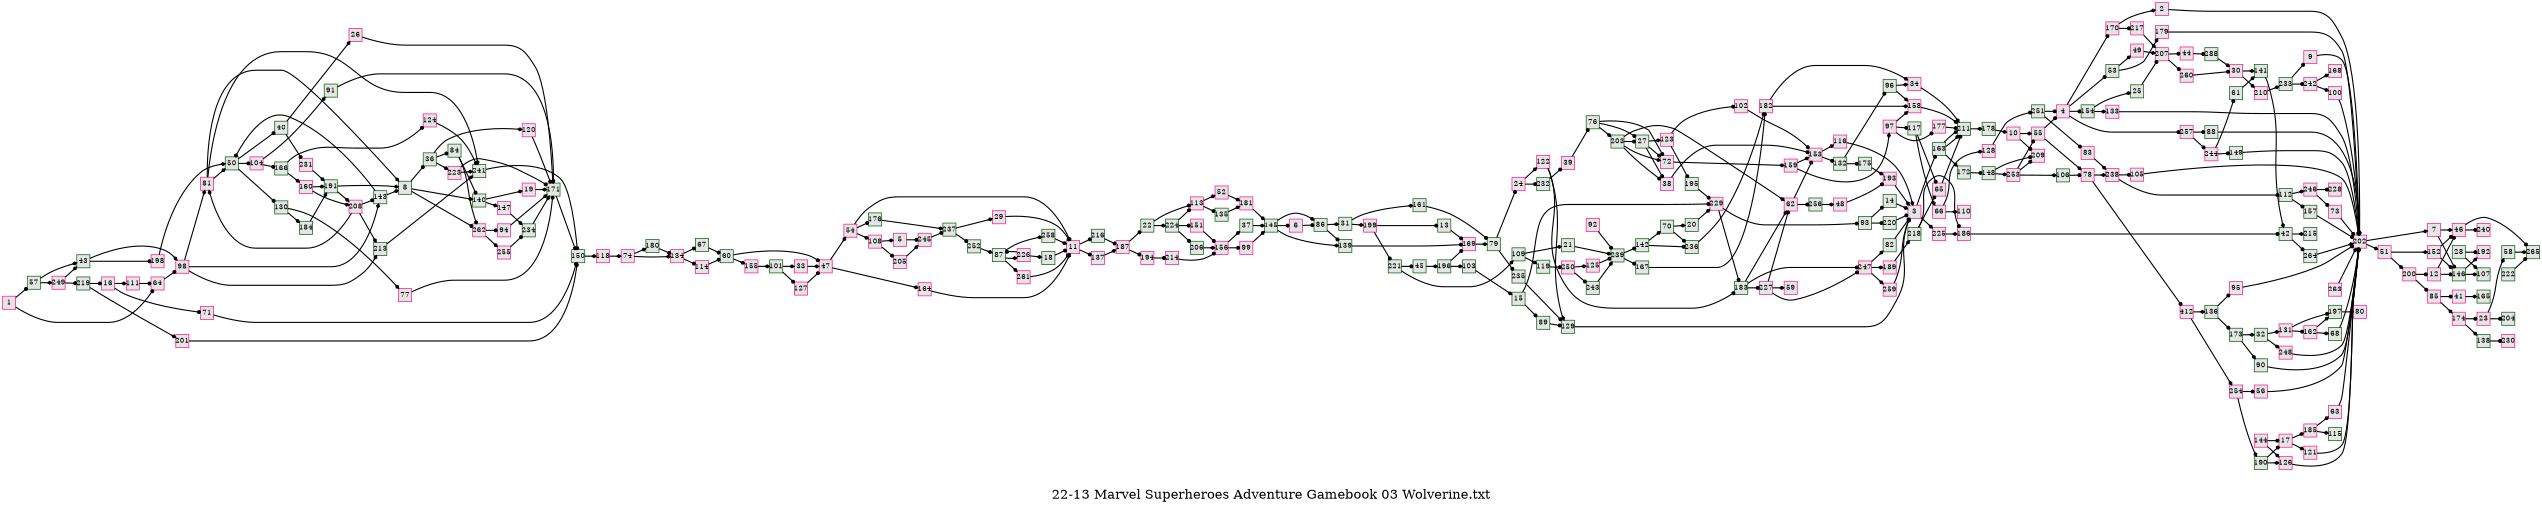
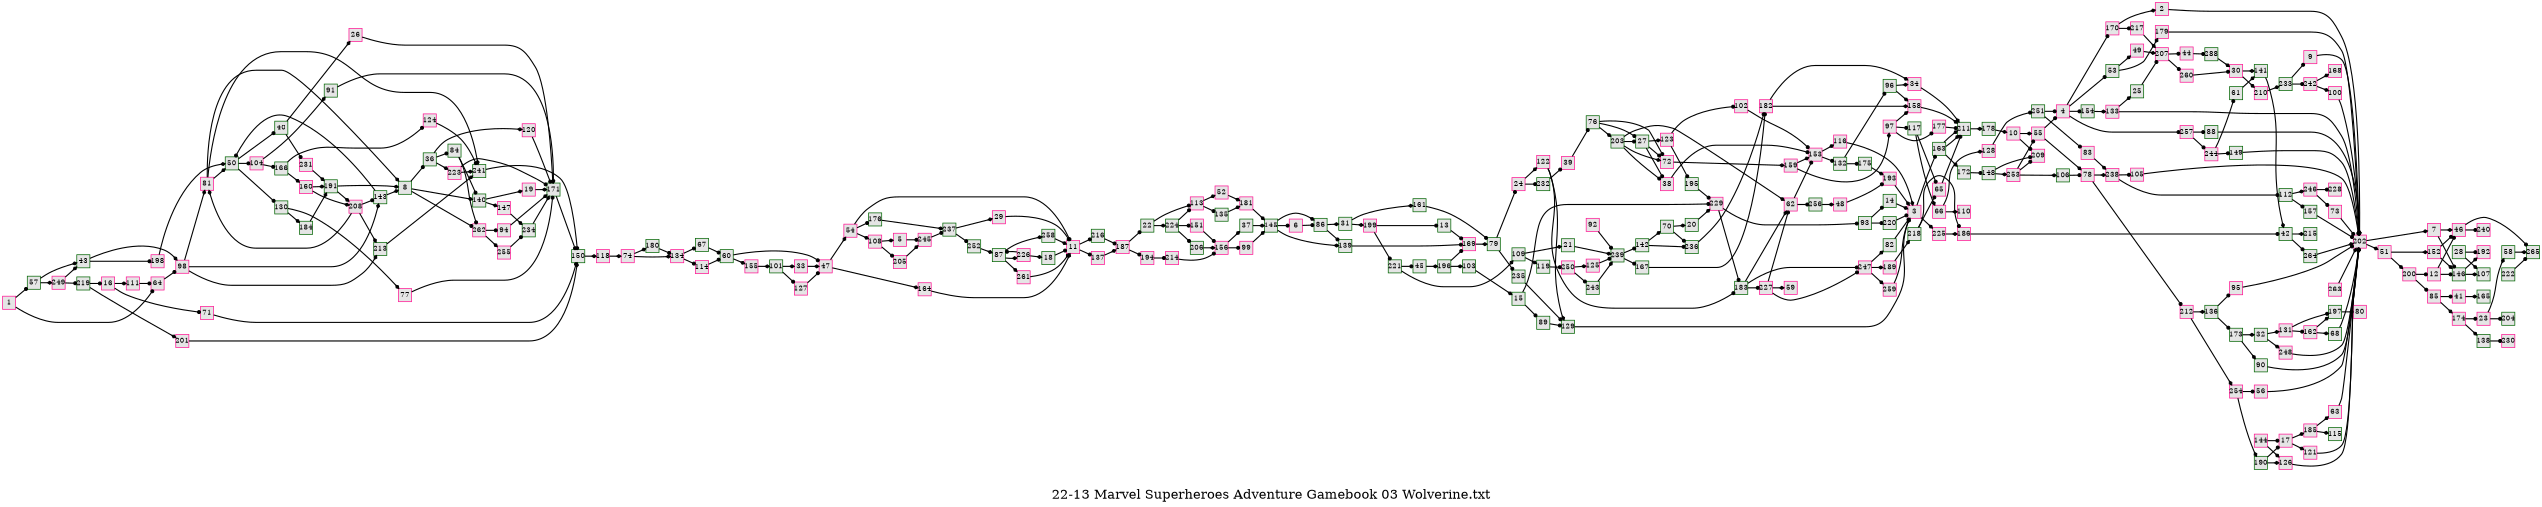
  digraph {
    fontsize=36
    label="22-13 Marvel Superheroes Adventure Gamebook 03 Wolverine.txt"
    nodesep=0.35
    ordering=out
    rankdir=LR
    ranksep=0.45
    node [color=deeppink fillcolor=grey90 fixedsize=true fontsize=20 labelfloat=true margin="0,0" penwidth=2 regular=true shape=rect style=filled]
    edge [arrowhead=diamond fontsize=12 labelfloat=true penwidth=3]
    57 [color=darkgreen]
    1
    64
    43 [color=darkgreen]
    249
    98
    198
    219 [color=darkgreen]
    81
    143 [color=darkgreen]
    213 [color=darkgreen]
    2
    202
    7
    51
    46
    146 [color=darkgreen]
    152
    200
    163 [color=darkgreen]
    3
    225
    211 [color=darkgreen]
    172 [color=darkgreen]
    186
    178 [color=darkgreen]
    148 [color=darkgreen]
    42 [color=darkgreen]
    4
    170
    53 [color=darkgreen]
    154 [color=darkgreen]
    257
    217
    49
    179
    25 [color=darkgreen]
    133
    88 [color=darkgreen]
    244
    207
    61 [color=darkgreen]
    149 [color=darkgreen]
    5
    245
    237 [color=darkgreen]
    29
    252 [color=darkgreen]
    86 [color=darkgreen]
    6
    31 [color=darkgreen]
    139 [color=darkgreen]
    161 [color=darkgreen]
    199
    169
    265 [color=darkgreen]
    240
    192
    107 [color=darkgreen]
    8 [color=darkgreen]
    36 [color=darkgreen]
    140 [color=darkgreen]
    262
    120
    84 [color=darkgreen]
    223
    19
    147
    94
    255
    171 [color=darkgreen]
    241 [color=darkgreen]
    234 [color=darkgreen]
    9
    10
    55
    209
    78
    238
-   212 [label=412]
+   212
    216 [color=darkgreen]
    11
    137
    187
    22 [color=darkgreen]
    194
    12
    13 [color=darkgreen]
    79 [color=darkgreen]
    24
    235 [color=darkgreen]
    14 [color=darkgreen]
    15 [color=darkgreen]
    229
    89 [color=darkgreen]
    93 [color=darkgreen]
    183 [color=darkgreen]
    129 [color=darkgreen]
    220 [color=darkgreen]
    62
    247
    227
    16
    111
    71
    150 [color=darkgreen]
    118
    17
    185
    121
    63
    115 [color=darkgreen]
    18 [color=darkgreen]
    20 [color=darkgreen]
    21 [color=darkgreen]
    239 [color=darkgreen]
    142 [color=darkgreen]
    167 [color=darkgreen]
    70 [color=darkgreen]
    236 [color=darkgreen]
    182
    113
    224 [color=darkgreen]
    52
    135 [color=darkgreen]
    151
    206 [color=darkgreen]
    181
    156
    58 [color=darkgreen]
    23
    204 [color=darkgreen]
    122
    232 [color=darkgreen]
    39
    76 [color=darkgreen]
    44
    260
    n139 [color=darkgreen label=288]
    30
    26
    27 [color=darkgreen]
    123
    72
    38
    102
    195 [color=darkgreen]
    159
    153
    97
    116
    132 [color=darkgreen]
    28 [color=darkgreen]
    141 [color=darkgreen]
    210
    233 [color=darkgreen]
    215 [color=darkgreen]
    264 [color=darkgreen]
    242
    221 [color=darkgreen]
    45 [color=darkgreen]
    109 [color=darkgreen]
    32 [color=darkgreen]
    131
    248
    197 [color=darkgreen]
    162
    80
    68 [color=darkgreen]
    33
    47
    54
    164
    176 [color=darkgreen]
    108
    34
    138 [color=darkgreen]
    230
    37 [color=darkgreen]
    145 [color=darkgreen]
    96 [color=darkgreen]
    175 [color=darkgreen]
    203 [color=darkgreen]
    40 [color=darkgreen]
    231
    191 [color=darkgreen]
    208
    165 [color=darkgreen]
    41
    50 [color=darkgreen]
    104
    130 [color=darkgreen]
    196 [color=darkgreen]
    103 [color=darkgreen]
    205
    48
    193
    91 [color=darkgreen]
    166 [color=darkgreen]
    77
    184 [color=darkgreen]
    124
    160
    85
    174
    105
    112 [color=darkgreen]
    136 [color=darkgreen]
    254
    56
    201
    60 [color=darkgreen]
    155
    101 [color=darkgreen]
    127
    256 [color=darkgreen]
    65
    66
    128
    110
    251 [color=darkgreen]
    83
    67 [color=darkgreen]
    99
    158
    74
    117 [color=darkgreen]
    177
    73
    180 [color=darkgreen]
    134
    114
    246
    157 [color=darkgreen]
    95
    173 [color=darkgreen]
    190 [color=darkgreen]
    82 [color=darkgreen]
    87 [color=darkgreen]
    258 [color=darkgreen]
    226
    261
    90 [color=darkgreen]
    92
    100
    106 [color=darkgreen]
    119 [color=darkgreen]
    250
    125
    243 [color=darkgreen]
    228
    189
    259
    59
    126
    214
    144
    253
    218 [color=darkgreen]
    168
    222 [color=darkgreen]
    263
    57 -> 43
    57 -> 249
    1 -> 57 [arrowhead=dot]
    1 -> 64 [arrowhead=dot]
    64 -> 98 [arrowhead=dot]
    43 -> 98
    43 -> 198 [arrowhead=dot]
    249 -> 43
    249 -> 219 [arrowhead=dot]
    98 -> 81
    98 -> 143
    98 -> 213
    198 -> 50
    219 -> 16 [arrowhead=dot]
    219 -> 201
    81 -> 8
    81 -> 241
    81 -> 50
    143 -> 8
    143 -> 50 [arrowhead=dot]
    213 -> 241
    2 -> 202
    202 -> 7
    202 -> 51
    7 -> 46
    7 -> 146 [arrowhead=dot]
    51 -> 152
    51 -> 200
    46 -> 265 [arrowhead=dot]
    46 -> 240 [arrowhead=dot]
    146 -> 192
    146 -> 107
    152 -> 46 [arrowhead=dot]
    152 -> 146
    200 -> 12 [arrowhead=dot]
    200 -> 85 [arrowhead=dot]
    163 -> 211
    163 -> 211
    163 -> 172
    3 -> 163 [arrowhead=dot]
    3 -> 225
    225 -> 186
    211 -> 178
    172 -> 148 [arrowhead=dot]
    186 -> 42 [arrowhead=dot]
    178 -> 10
    148 -> 209 [arrowhead=dot]
    148 -> 253
    42 -> 215
    42 -> 264 [arrowhead=dot]
    4 -> 170 [arrowhead=dot]
    4 -> 53 [arrowhead=dot]
    4 -> 154 [arrowhead=dot]
    4 -> 257 [arrowhead=dot]
    170 -> 2
    170 -> 217 [arrowhead=dot]
    53 -> 49
    53 -> 179
-   154 -> 25
+   133 -> 25
    154 -> 133
    257 -> 88 [arrowhead=dot]
    257 -> 244 [arrowhead=dot]
    217 -> 207
    49 -> 207
    179 -> 202
    25 -> 207 [arrowhead=dot]
    133 -> 202
    88 -> 202
    244 -> 61 [arrowhead=dot]
    244 -> 149 [arrowhead=dot]
    207 -> 44 [arrowhead=dot]
    207 -> 260 [arrowhead=dot]
    61 -> 141
    149 -> 202
    5 -> 245 [arrowhead=dot]
    245 -> 237 [arrowhead=dot]
    237 -> 29
    237 -> 252 [arrowhead=dot]
    29 -> 11 [arrowhead=dot]
    252 -> 87
    86 -> 31
    86 -> 139 [arrowhead=dot]
    6 -> 86 [arrowhead=dot]
    31 -> 161
    31 -> 199
    139 -> 169 [arrowhead=dot]
    161 -> 79 [arrowhead=dot]
    199 -> 13 [arrowhead=dot]
    199 -> 221 [arrowhead=dot]
    169 -> 79
    8 -> 36 [arrowhead=dot]
    8 -> 140
    8 -> 262 [arrowhead=dot]
    36 -> 120
    36 -> 84 [arrowhead=dot]
    36 -> 223
    140 -> 19
    140 -> 147
    262 -> 94 [arrowhead=dot]
    262 -> 255
    120 -> 171 [arrowhead=dot]
    84 -> 140 [arrowhead=dot]
    84 -> 262 [arrowhead=dot]
    223 -> 171 [arrowhead=dot]
    223 -> 241
    19 -> 171
    147 -> 234
    94 -> 171
    255 -> 234 [arrowhead=dot]
    171 -> 150 [arrowhead=dot]
    241 -> 150 [arrowhead=dot]
    234 -> 171
    9 -> 202
    10 -> 55
    10 -> 209 [arrowhead=dot]
    55 -> 4 [arrowhead=dot]
    55 -> 78
    78 -> 238
    78 -> 212 [arrowhead=dot]
    238 -> 105 [arrowhead=dot]
    238 -> 112 [arrowhead=dot]
    212 -> 136
    212 -> 254
    216 -> 187 [arrowhead=dot]
    11 -> 216 [arrowhead=dot]
    11 -> 137 [arrowhead=dot]
    137 -> 187
    187 -> 22 [arrowhead=dot]
    187 -> 194 [arrowhead=dot]
    22 -> 113 [arrowhead=dot]
    22 -> 224
    194 -> 214 [arrowhead=dot]
    12 -> 46 [arrowhead=dot]
    12 -> 146 [arrowhead=dot]
    13 -> 169 [arrowhead=dot]
    79 -> 24 [arrowhead=dot]
    79 -> 235 [arrowhead=dot]
    24 -> 122
    24 -> 232 [arrowhead=dot]
    235 -> 129 [arrowhead=dot]
    14 -> 3
    15 -> 229 [arrowhead=dot]
    15 -> 89 [arrowhead=dot]
    229 -> 93 [arrowhead=dot]
    229 -> 183 [arrowhead=dot]
    89 -> 129 [arrowhead=dot]
    93 -> 14 [arrowhead=dot]
    93 -> 220 [arrowhead=dot]
    183 -> 62
    183 -> 247 [arrowhead=dot]
    183 -> 227 [arrowhead=dot]
    129 -> 3
    220 -> 3 [arrowhead=dot]
    62 -> 153 [arrowhead=dot]
    62 -> 256 [arrowhead=dot]
    247 -> 82
    247 -> 189
    247 -> 259
    227 -> 62 [arrowhead=dot]
    227 -> 247 [arrowhead=dot]
    227 -> 59
    16 -> 111
    16 -> 71 [arrowhead=dot]
    111 -> 64 [arrowhead=dot]
    71 -> 150 [arrowhead=dot]
    150 -> 118
    118 -> 74
    17 -> 185
    17 -> 121
    185 -> 63
    185 -> 115
    121 -> 202 [arrowhead=dot]
    63 -> 202
    18 -> 11 [arrowhead=dot]
    20 -> 229
    21 -> 239
    239 -> 142 [arrowhead=dot]
    239 -> 167 [arrowhead=dot]
    142 -> 70
    142 -> 236 [arrowhead=dot]
    167 -> 182 [arrowhead=dot]
    70 -> 20
    70 -> 236 [arrowhead=dot]
    236 -> 182 [arrowhead=dot]
    182 -> 34
    182 -> 158
    113 -> 52
    113 -> 135 [arrowhead=dot]
    224 -> 113 [arrowhead=dot]
    224 -> 151 [arrowhead=dot]
    224 -> 206 [arrowhead=dot]
    52 -> 181
    135 -> 181
    151 -> 156 [arrowhead=dot]
    206 -> 156
    181 -> 145
    156 -> 37
    156 -> 99 [arrowhead=dot]
    58 -> 265
    23 -> 58
    23 -> 204 [arrowhead=dot]
    122 -> 183 [arrowhead=dot]
    122 -> 129
    232 -> 39 [arrowhead=dot]
    39 -> 76 [arrowhead=dot]
    76 -> 27 [arrowhead=dot]
    76 -> 72 [arrowhead=dot]
    76 -> 203
    44 -> n139 [arrowhead=dot]
    260 -> 30 [arrowhead=dot]
    n139 -> 30
    30 -> 141
    30 -> 210
    26 -> 171 [arrowhead=dot]
    27 -> 123
    27 -> 72 [arrowhead=dot]
    27 -> 38 [arrowhead=dot]
    123 -> 102 [arrowhead=dot]
    123 -> 195 [arrowhead=dot]
    72 -> 159
    38 -> 153 [arrowhead=dot]
    102 -> 153 [arrowhead=dot]
    195 -> 229 [arrowhead=dot]
    159 -> 153
    159 -> 97
    153 -> 116
    153 -> 132 [arrowhead=dot]
    97 -> 158
    97 -> 117 [arrowhead=dot]
    97 -> 177 [arrowhead=dot]
    116 -> 3
    132 -> 96 [arrowhead=dot]
    132 -> 175 [arrowhead=dot]
    28 -> 192 [arrowhead=dot]
    28 -> 107
    141 -> 42
    210 -> 233
    233 -> 9 [arrowhead=dot]
    233 -> 242 [arrowhead=dot]
    264 -> 202
    242 -> 100
    242 -> 168
    221 -> 45 [arrowhead=dot]
    221 -> 109
    45 -> 196
    109 -> 21
    109 -> 119
    32 -> 131
    32 -> 248
    131 -> 197 [arrowhead=dot]
    131 -> 162 [arrowhead=dot]
    248 -> 202 [arrowhead=dot]
    197 -> 80 [arrowhead=dot]
    162 -> 197
    162 -> 68
    68 -> 202 [arrowhead=dot]
    33 -> 47
    47 -> 54
    47 -> 164
    54 -> 11 [arrowhead=dot]
    54 -> 176 [arrowhead=dot]
    54 -> 108
    164 -> 11
    176 -> 237
    108 -> 5
    108 -> 205 [arrowhead=dot]
    34 -> 211
    138 -> 230 [arrowhead=dot]
    37 -> 145
    145 -> 86
    145 -> 6 [arrowhead=dot]
    145 -> 139
    96 -> 34
    96 -> 158
    175 -> 193
    203 -> 62
    203 -> 27 [arrowhead=dot]
    203 -> 72
    203 -> 38 [arrowhead=dot]
    40 -> 26
    40 -> 231 [arrowhead=dot]
    231 -> 191
    191 -> 8
    191 -> 208
    208 -> 81
    208 -> 143 [arrowhead=dot]
    208 -> 213
    41 -> 165
    50 -> 40 [arrowhead=dot]
    50 -> 104 [arrowhead=dot]
    50 -> 130 [arrowhead=dot]
    104 -> 91
    104 -> 166 [arrowhead=dot]
    130 -> 77
    130 -> 184
    196 -> 169 [arrowhead=dot]
    196 -> 103
    103 -> 15
    205 -> 245
    48 -> 193 [arrowhead=dot]
    193 -> 3
    91 -> 171
    166 -> 124 [arrowhead=dot]
    166 -> 160
    77 -> 171 [arrowhead=dot]
    184 -> 191
    124 -> 241 [arrowhead=dot]
    160 -> 191
    160 -> 208
    85 -> 41 [arrowhead=dot]
    85 -> 174
    174 -> 23 [arrowhead=dot]
    174 -> 138
    105 -> 202 [arrowhead=dot]
    112 -> 246
    112 -> 157 [arrowhead=dot]
    136 -> 95 [arrowhead=dot]
    136 -> 173 [arrowhead=dot]
    254 -> 56 [arrowhead=dot]
    254 -> 190
    56 -> 202 [arrowhead=dot]
    201 -> 150
    60 -> 47 [arrowhead=dot]
    60 -> 155
    155 -> 101
    101 -> 33
    101 -> 127 [arrowhead=dot]
    127 -> 47 [arrowhead=dot]
    256 -> 48
    65 -> 211 [arrowhead=dot]
    66 -> 128
    66 -> 110
    128 -> 251 [arrowhead=dot]
    251 -> 4 [arrowhead=dot]
    251 -> 83 [arrowhead=dot]
    83 -> 238
    67 -> 60 [arrowhead=dot]
    99 -> 145
    158 -> 211
    74 -> 180
    74 -> 134
    117 -> 65 [arrowhead=dot]
    117 -> 66
    177 -> 211 [arrowhead=dot]
    73 -> 202 [arrowhead=dot]
    180 -> 134 [arrowhead=dot]
    134 -> 67 [arrowhead=dot]
    134 -> 114 [arrowhead=dot]
    114 -> 60 [arrowhead=dot]
    246 -> 73 [arrowhead=dot]
    246 -> 228 [arrowhead=dot]
    157 -> 202 [arrowhead=dot]
    95 -> 202 [arrowhead=dot]
    173 -> 32
    173 -> 90
    190 -> 17 [arrowhead=dot]
    190 -> 126
    82 -> 3 [arrowhead=dot]
    87 -> 258
    87 -> 226
    87 -> 261
    258 -> 11
    226 -> 18
    226 -> 87 [arrowhead=dot]
    261 -> 11
    90 -> 202
    92 -> 239 [arrowhead=dot]
    100 -> 202 [arrowhead=dot]
    106 -> 78 [arrowhead=dot]
    119 -> 250 [arrowhead=dot]
    250 -> 125
    250 -> 243 [arrowhead=dot]
    125 -> 239 [arrowhead=dot]
    243 -> 239
    189 -> 218
    259 -> 3
    126 -> 202 [arrowhead=dot]
    214 -> 156 [arrowhead=dot]
    144 -> 17 [arrowhead=dot]
    144 -> 126
    253 -> 55 [arrowhead=dot]
    253 -> 209 [arrowhead=dot]
    253 -> 106
    218 -> 186 [arrowhead=dot]
    218 -> 65 [arrowhead=dot]
    222 -> 265 [arrowhead=dot]
    263 -> 202
  }
